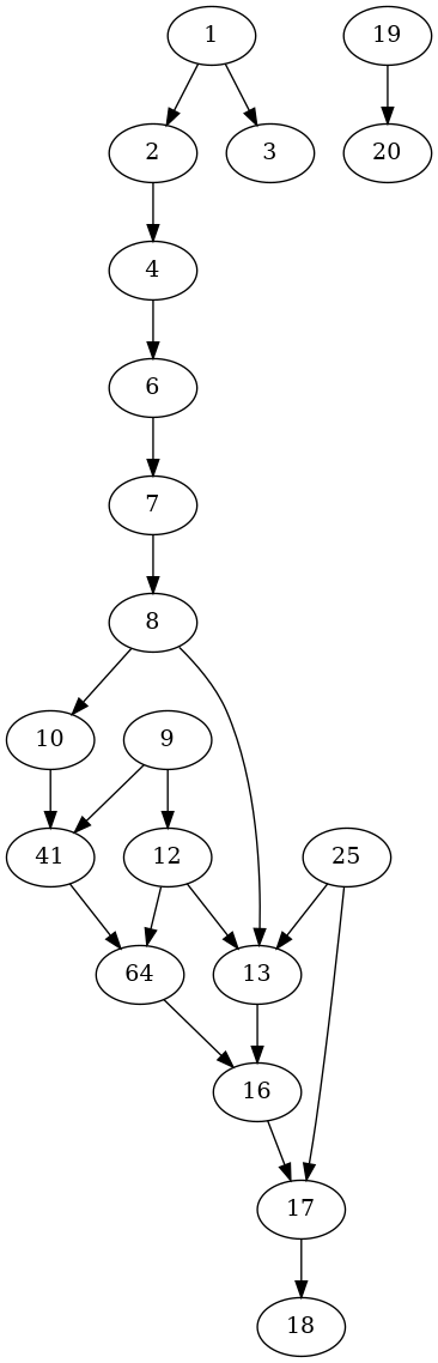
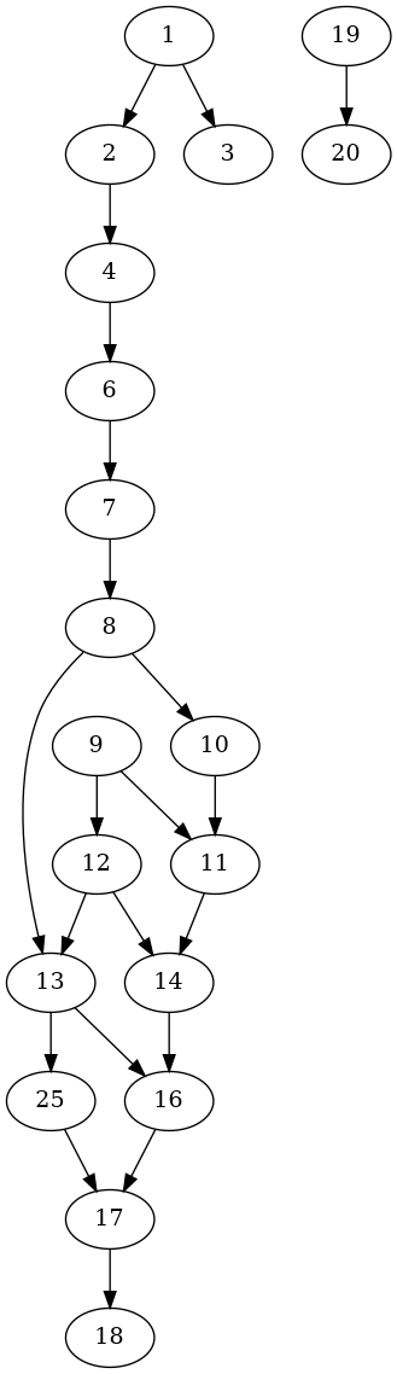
  digraph {
    node [alpha=0.10]
    1 [alpha=0.03 expect_size=11645952]
    2 [expect_size=28328960]
    3 [alpha=0.20 expect_size=10016768]
    4 [expect_size=5259264]
    6 [alpha=0.02 expect_size=8636416]
    7 [alpha=0.03 expect_size=24119296]
    8 [alpha=0.13 expect_size=19437568]
    10 [alpha=0.16 expect_size=41530368]
    13 [alpha=0.07 expect_size=22876160]
    9 [alpha=0.04 expect_size=7601152]
-   11 [alpha=0.06 expect_size=39443456 label=41]
+   11 [alpha=0.06 expect_size=39443456]
    12 [alpha=0.14 expect_size=45927424]
-   14 [expect_size=22723584 label=64]
+   14 [expect_size=22723584]
    16 [expect_size=14423040]
    n15 [alpha=0.01 expect_size=45521920 label=25]
    17 [alpha=0.17 expect_size=19605504]
    18 [alpha=0.14 expect_size=27785216]
    19 [alpha=0.06 expect_size=10489856]
    20 [alpha=0.07 expect_size=20852736]
    1 -> 2
    1 -> 3
    2 -> 4
    4 -> 6
    6 -> 7
    7 -> 8
    8 -> 10
    8 -> 13
    10 -> 11
    13 -> 16
-   n15 -> 13
+   13 -> n15
    9 -> 11
    9 -> 12
    11 -> 14
    12 -> 13
    12 -> 14
    14 -> 16
    16 -> 17
    n15 -> 17
    17 -> 18
    19 -> 20
  }
